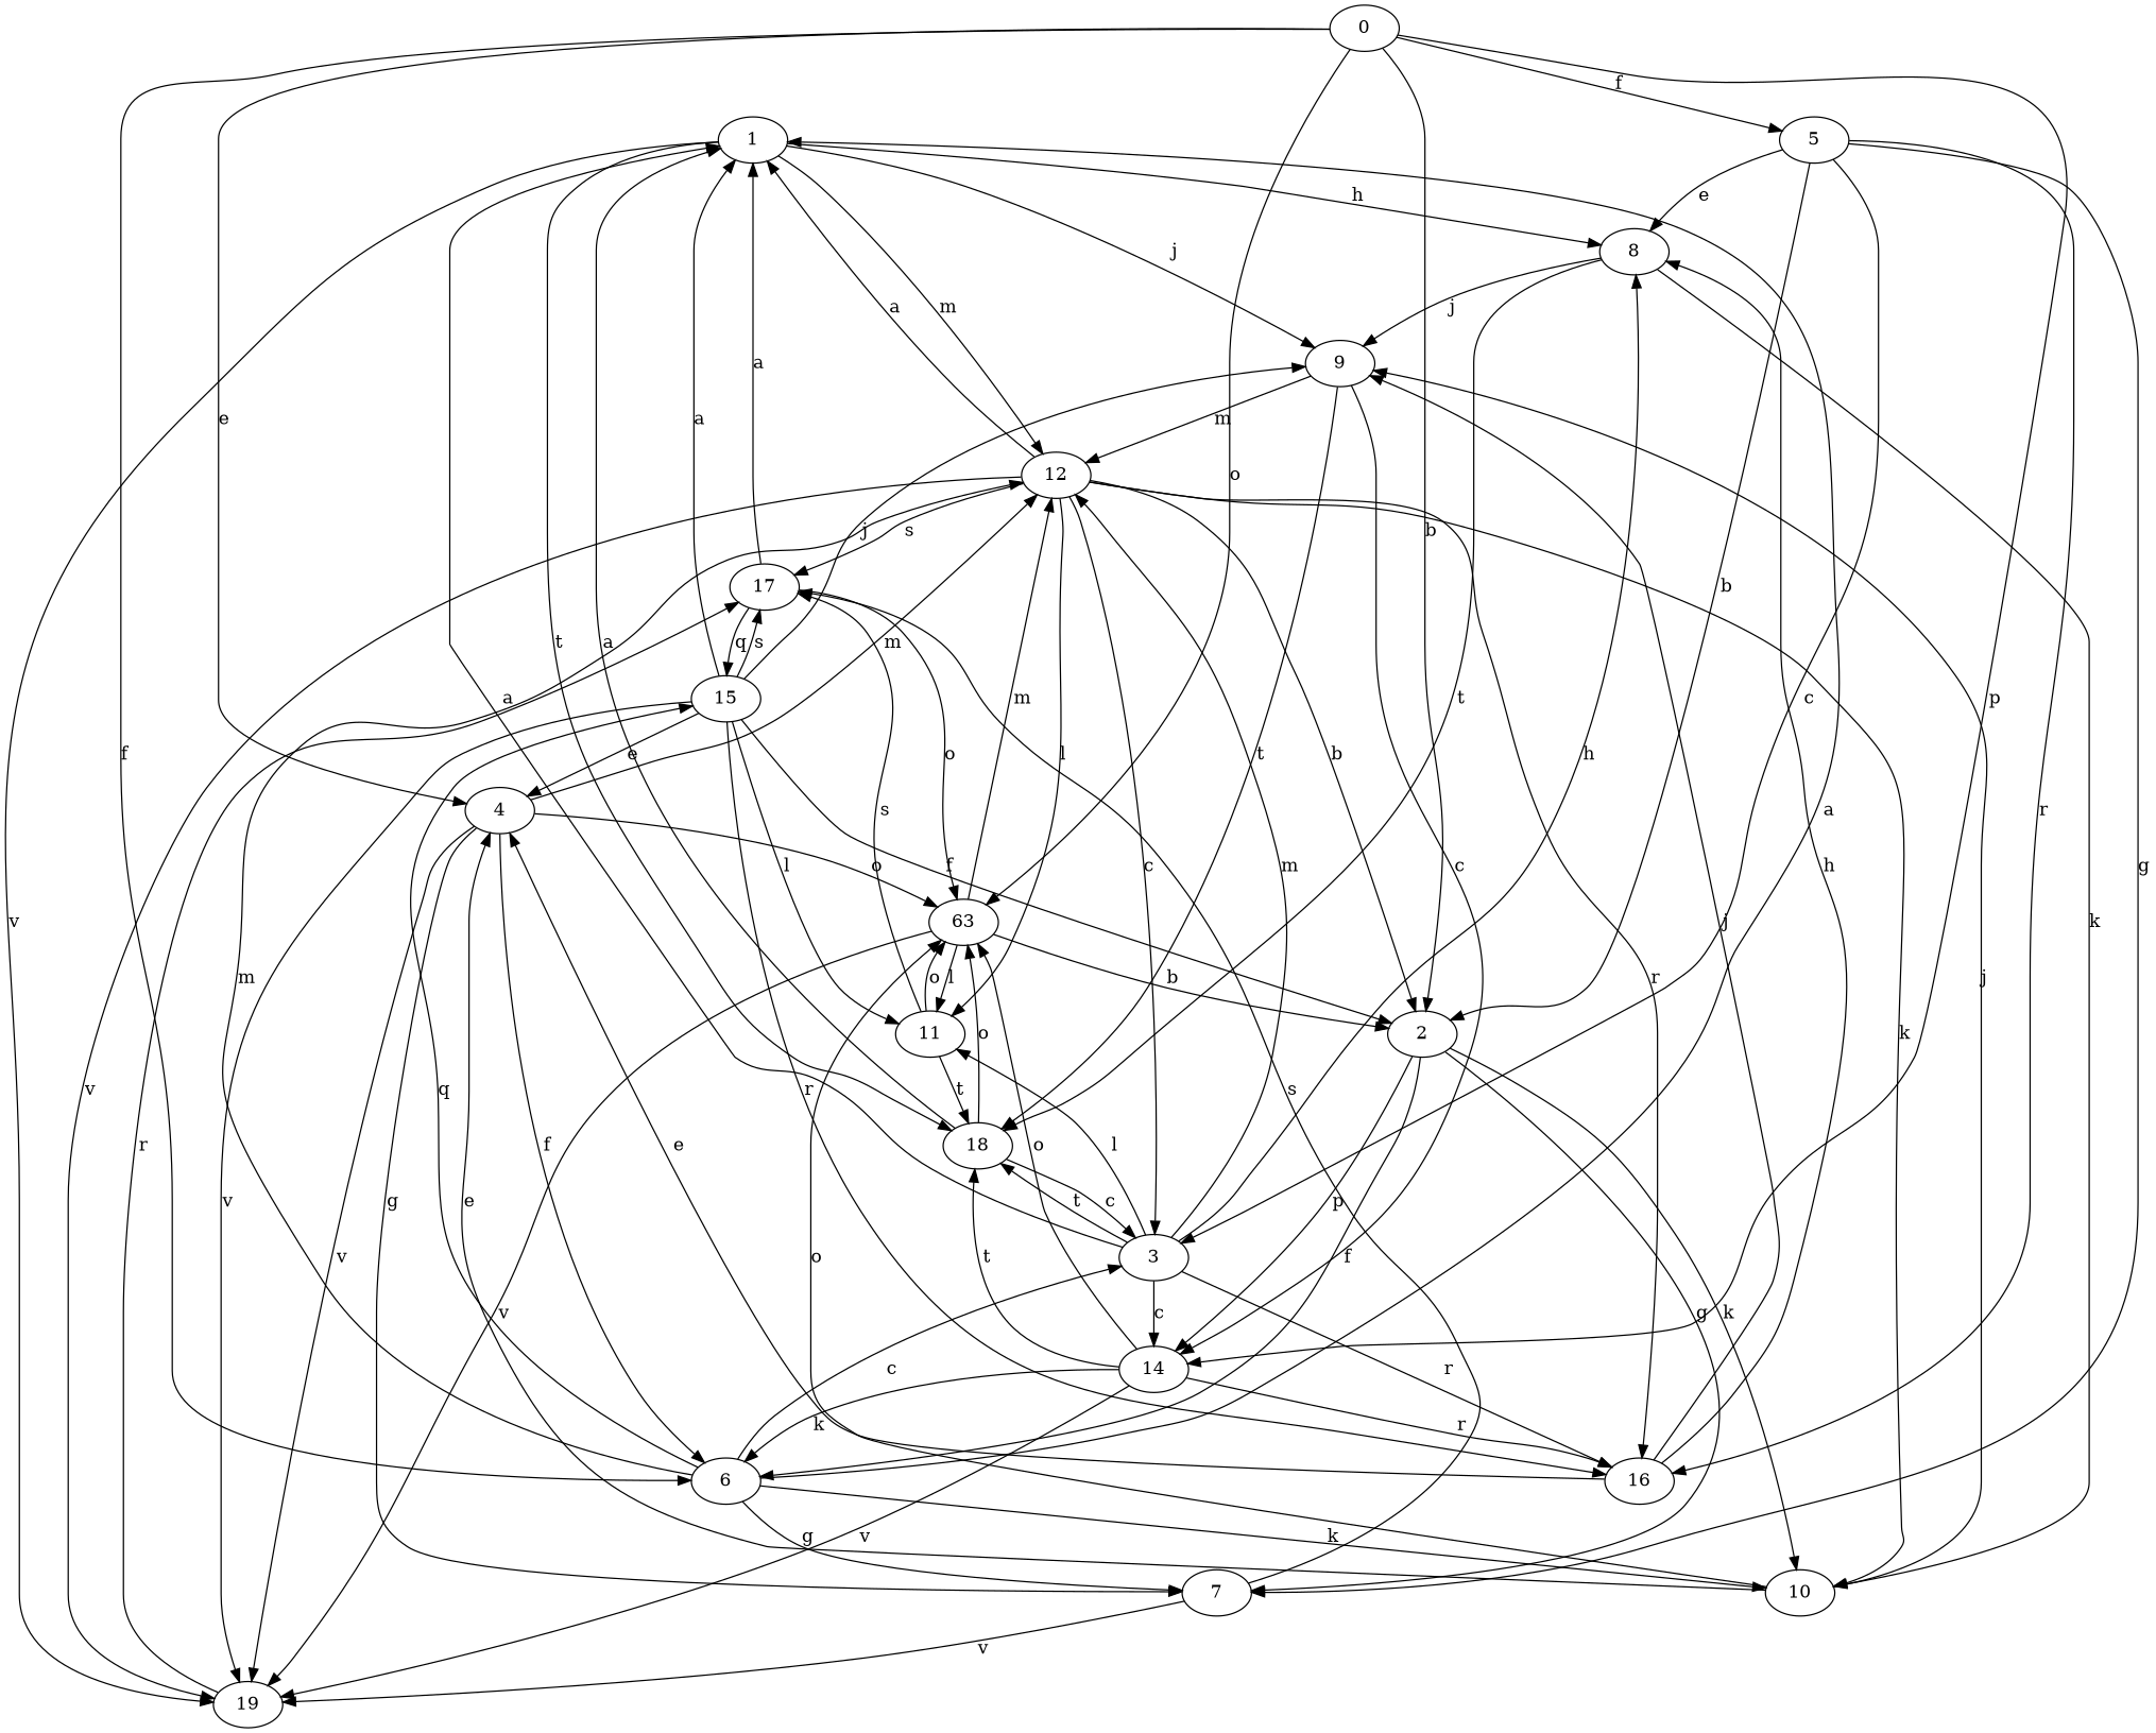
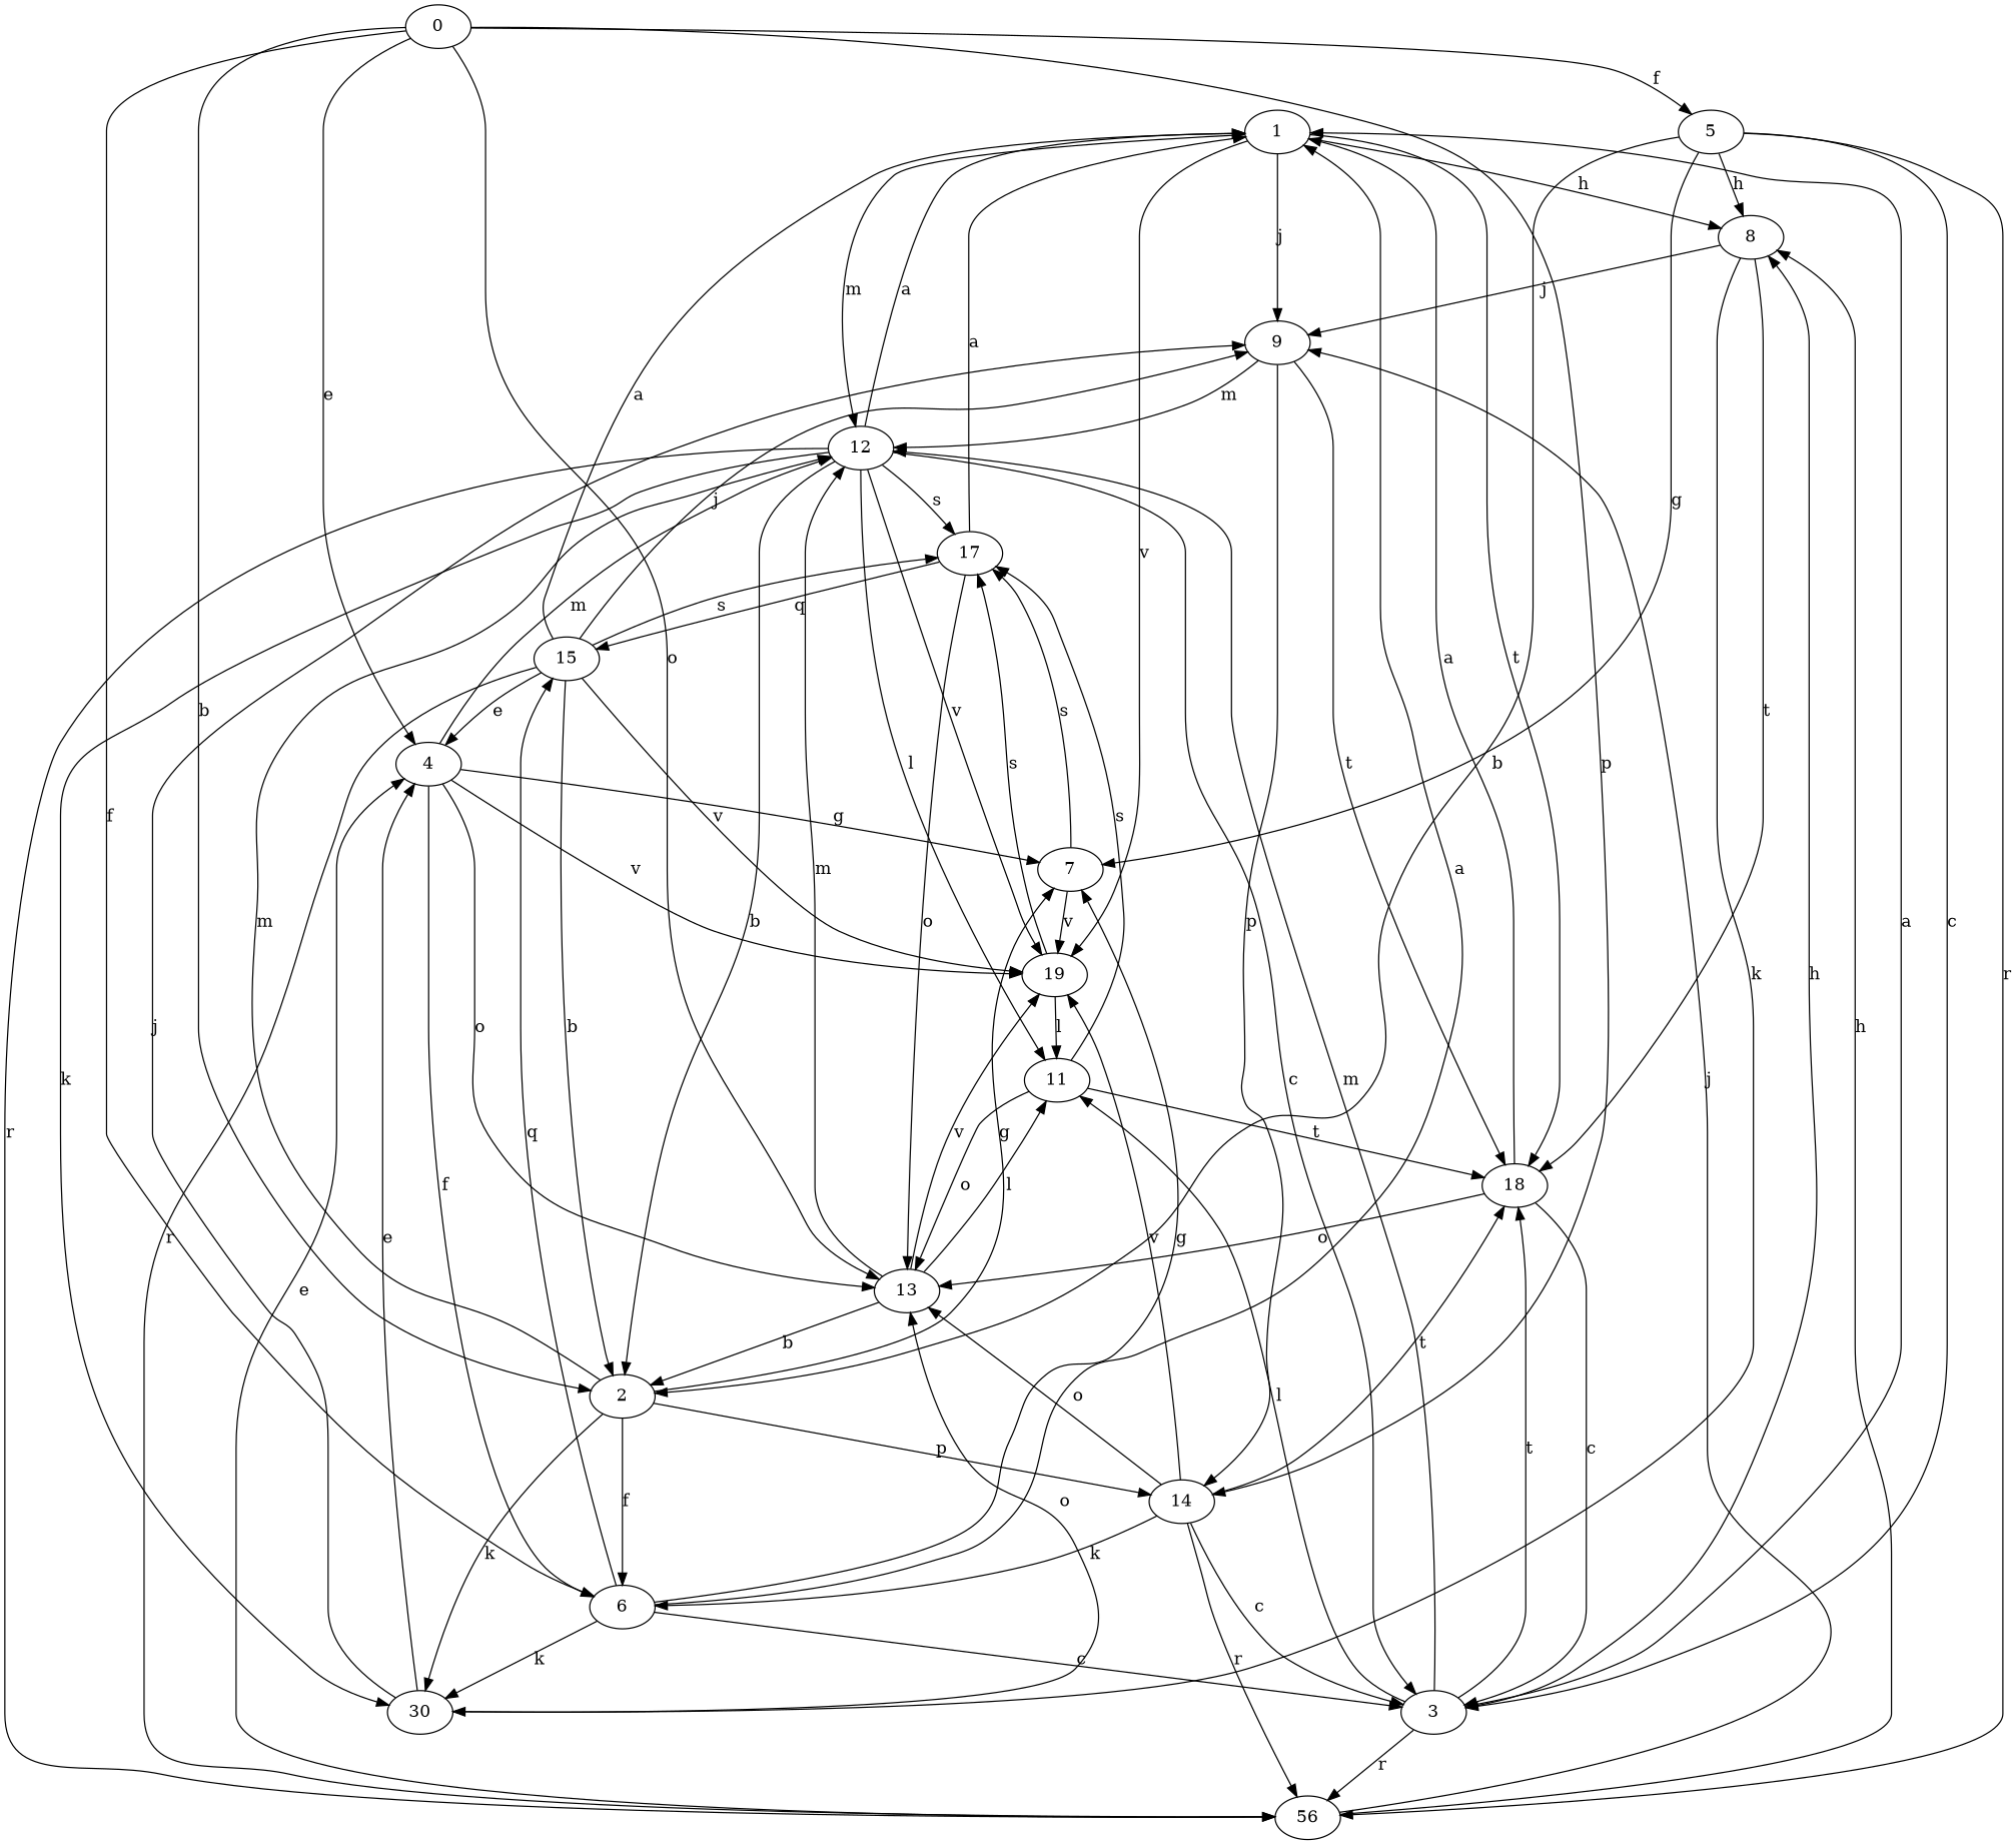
  strict digraph {
    1
    8
    9
    12
    18
    19
-   10
+   10 [label=30]
    14
    2
    3
    11
-   16
+   16 [label=56]
    17
-   13 [label=63]
+   13
    6
    7
    15
    4
    5
    0
    1 -> 8 [label=h]
    1 -> 9 [label=j]
    1 -> 12 [label=m]
    1 -> 18 [label=t]
    1 -> 19 [label=v]
    8 -> 9 [label=j]
    8 -> 18 [label=t]
    8 -> 10 [label=k]
    9 -> 12 [label=m]
    9 -> 18 [label=t]
-   9 -> 14 [label=c]
+   9 -> 14 [label=p]
    12 -> 1 [label=a]
    12 -> 19 [label=v]
    12 -> 10 [label=k]
    12 -> 2 [label=b]
    12 -> 3 [label=c]
    12 -> 11 [label=l]
    12 -> 16 [label=r]
    12 -> 17 [label=s]
    18 -> 1 [label=a]
    18 -> 3 [label=c]
    18 -> 13 [label=o]
-   15 -> 11 [label=l]
-   19 -> 17 [label=r]
+   19 -> 11 [label=l]
+   19 -> 17 [label=s]
    10 -> 9 [label=j]
    10 -> 13 [label=o]
    10 -> 4 [label=e]
    14 -> 18 [label=t]
    14 -> 19 [label=v]
-   3 -> 14 [label=c]
+   14 -> 3 [label=c]
    14 -> 16 [label=r]
    14 -> 13 [label=o]
    14 -> 6 [label=k]
-   6 -> 12 [label=m]
+   2 -> 12 [label=m]
    2 -> 10 [label=k]
    2 -> 14 [label=p]
    2 -> 6 [label=f]
    2 -> 7 [label=g]
    3 -> 1 [label=a]
    3 -> 8 [label=h]
    3 -> 12 [label=m]
    3 -> 18 [label=t]
    3 -> 11 [label=l]
    3 -> 16 [label=r]
    11 -> 18 [label=t]
    11 -> 17 [label=s]
    11 -> 13 [label=o]
    16 -> 8 [label=h]
    16 -> 9 [label=j]
    16 -> 4 [label=e]
    17 -> 1 [label=a]
    17 -> 13 [label=o]
    17 -> 15 [label=q]
    13 -> 12 [label=m]
    13 -> 19 [label=v]
    13 -> 2 [label=b]
    13 -> 11 [label=l]
    6 -> 1 [label=a]
    6 -> 10 [label=k]
    6 -> 3 [label=c]
    6 -> 7 [label=g]
    6 -> 15 [label=q]
    7 -> 19 [label=v]
    7 -> 17 [label=s]
    15 -> 1 [label=a]
    15 -> 9 [label=j]
    15 -> 19 [label=v]
-   15 -> 2 [label=f]
+   15 -> 2 [label=b]
    15 -> 16 [label=r]
    15 -> 17 [label=s]
    15 -> 4 [label=e]
    4 -> 12 [label=m]
    4 -> 19 [label=v]
    4 -> 13 [label=o]
    4 -> 6 [label=f]
    4 -> 7 [label=g]
-   5 -> 8 [label=e]
+   5 -> 8 [label=h]
    5 -> 2 [label=b]
    5 -> 3 [label=c]
    5 -> 16 [label=r]
    5 -> 7 [label=g]
    0 -> 14 [label=p]
    0 -> 2 [label=b]
    0 -> 13 [label=o]
    0 -> 6 [label=f]
    0 -> 4 [label=e]
    0 -> 5 [label=f]
  }
